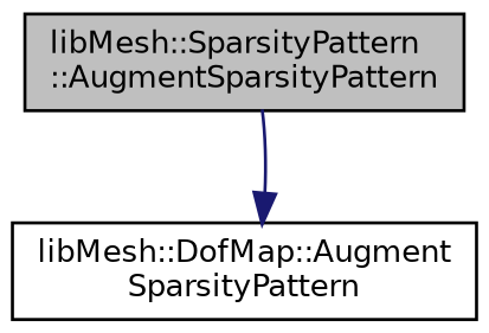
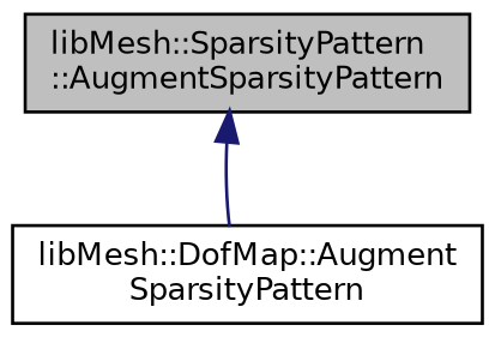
  digraph {
    node [color=black fontname=Helvetica fontsize=10 shape=record style=filled]
    n1 [fillcolor=grey75 fontcolor=black height=0.2 label="libMesh::SparsityPattern\l::AugmentSparsityPattern" width=0.4]
    n2 [fillcolor=white height=0.2 label="libMesh::DofMap::Augment\lSparsityPattern" width=0.4]
-   n2 -> n1 [color=midnightblue dir=back fontname=Helvetica fontsize=10 labelfontname=Helvetica labelfontsize=10 style=solid]
+   n1 -> n2 [color=midnightblue dir=back fontname=Helvetica fontsize=10 labelfontname=Helvetica labelfontsize=10 style=solid]
  }
